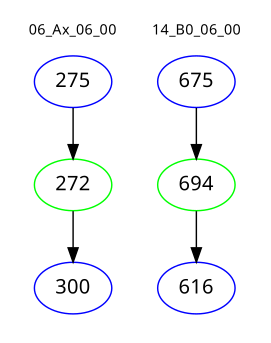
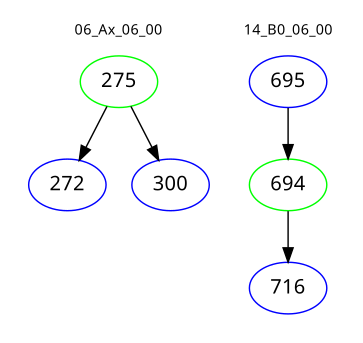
  digraph {
    fontname="Noto Sans"
    node [color=blue fontname="Noto Sans"]
    edge [color=black fontname="Noto Sans"]
-   n1 [label=275]
-   n2 [color=green label=272]
+   n1 [color=green label=275]
+   n2 [label=272]
    n3 [label=300]
-   n4 [label=675]
+   n4 [label=695]
    n5 [color=green label=694]
-   n6 [label=616]
+   n6 [label=716]
    subgraph cluster_1 {
      color=white
      fontsize=10
      label="06_Ax_06_00"
      n1
      n2
      n3
    }
    subgraph cluster_2 {
      color=white
      fontsize=10
      label="14_B0_06_00"
      n4
      n5
      n6
    }
    n1 -> n2
-   n2 -> n3
+   n1 -> n3
    n4 -> n5
    n5 -> n6
  }
